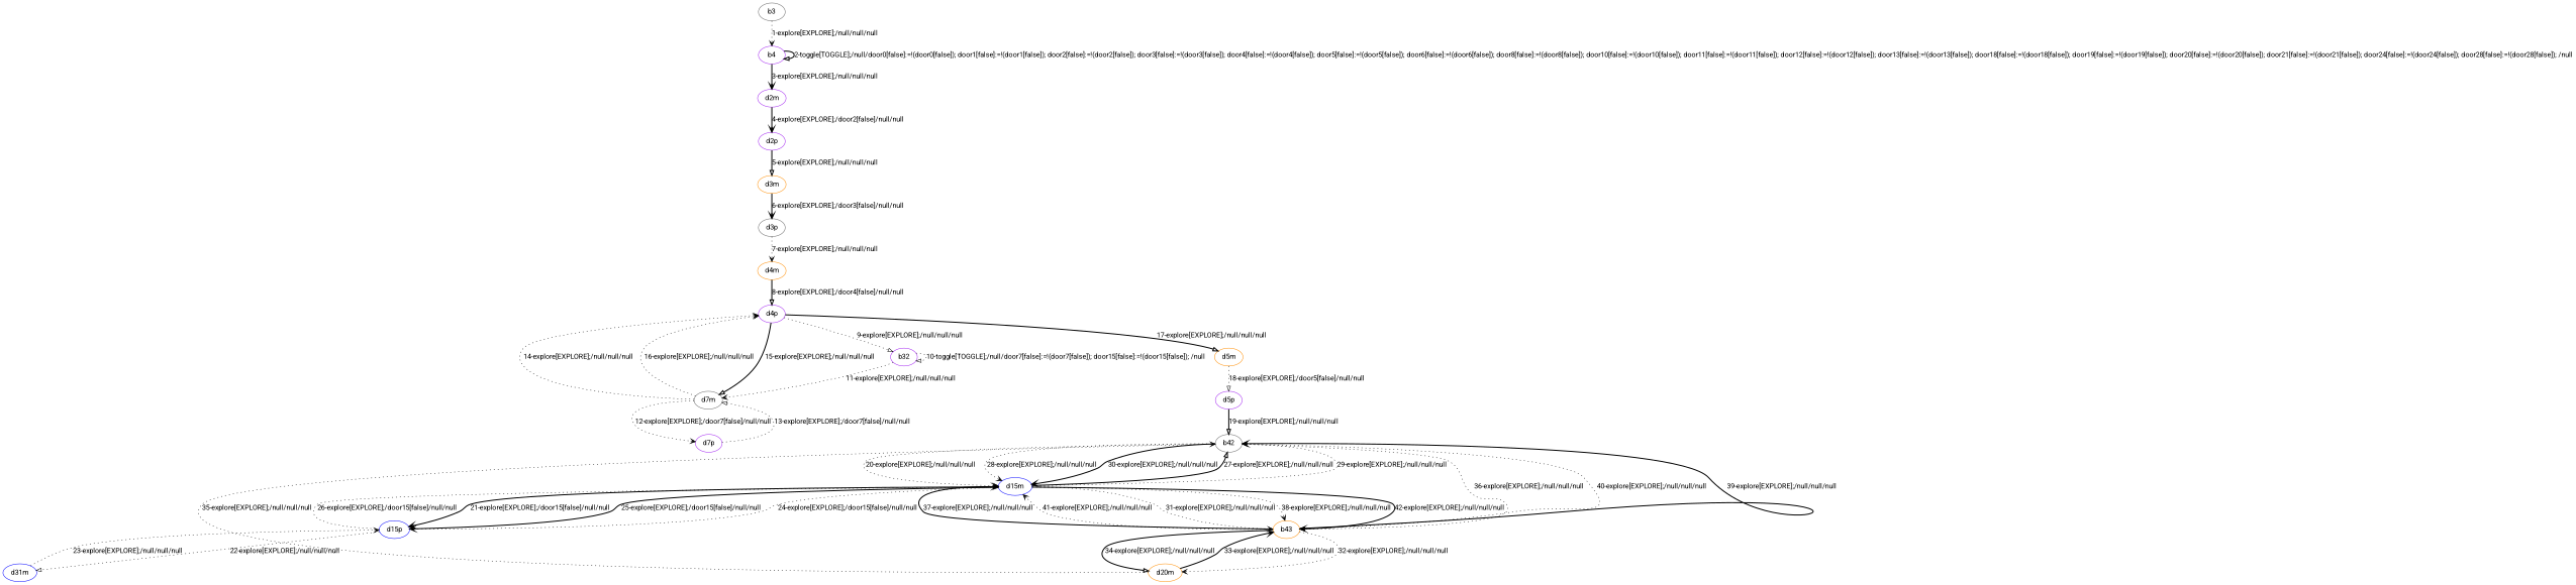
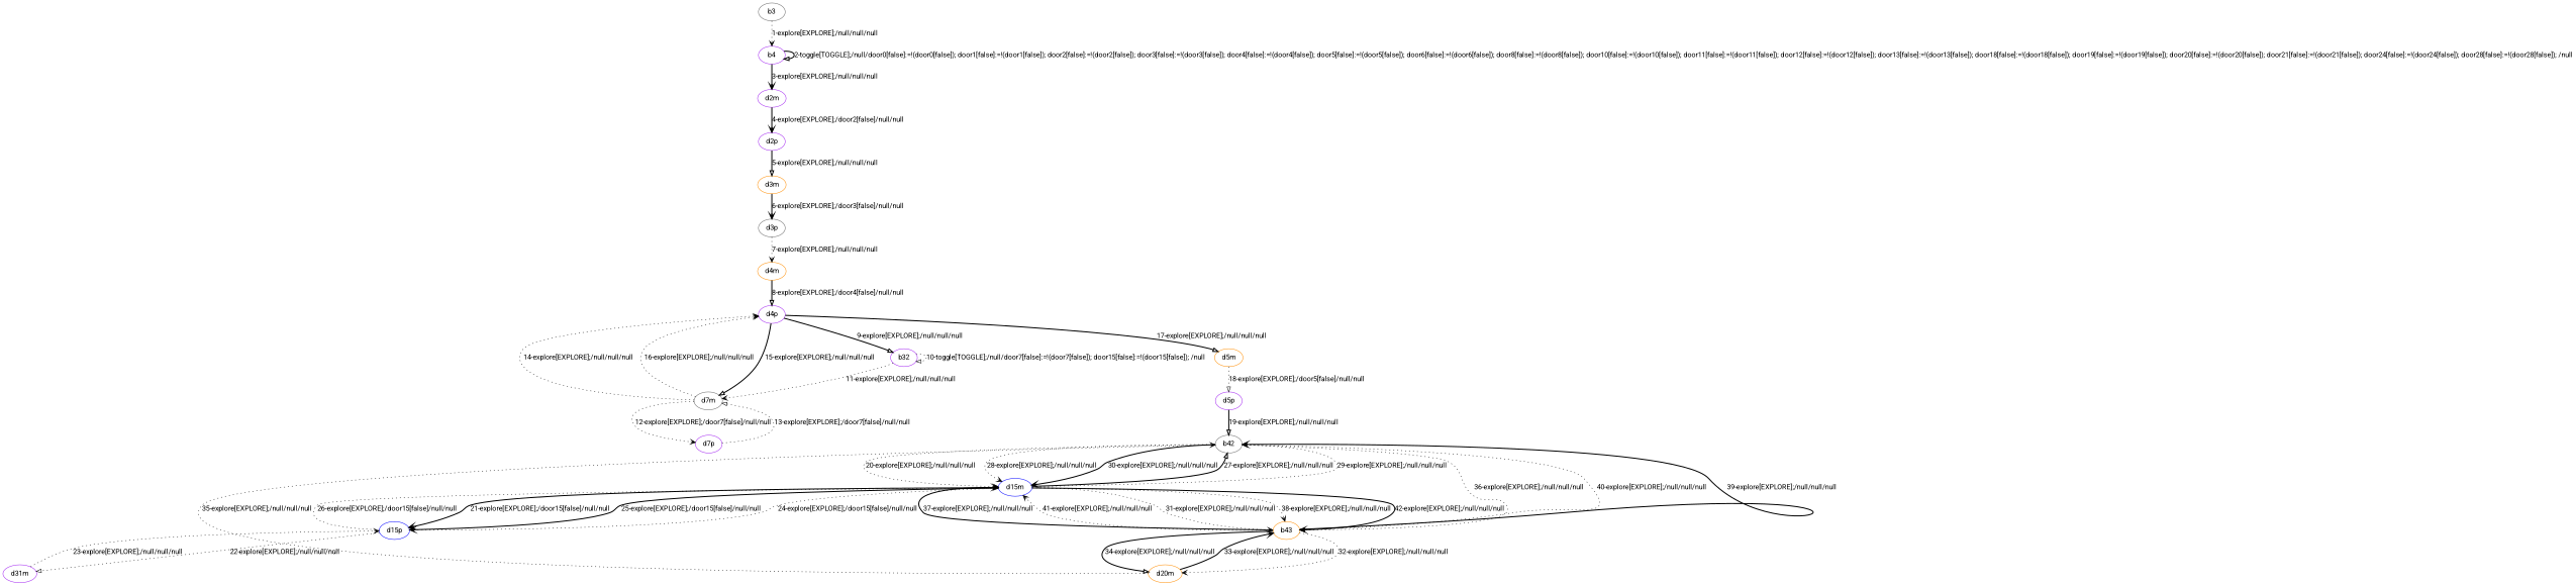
  digraph {
    fontname=Roboto
    node [color=purple fontname=Roboto]
    edge [arrowhead=vee fontname=Roboto style=dotted]
    b3 [color=gray40]
    b4
    d2m
    d2p
    d3m [color=darkorange]
    d3p [color=gray40]
    d4m [color=darkorange]
    d4p
    b32
    d7m [color=gray40]
    d5m [color=darkorange]
    d7p
    d5p
    b42 [color=gray40]
    d15m [color=blue]
    b43 [color=darkorange]
    d15p [color=blue]
    d20m [color=darkorange]
-   d31m [color=blue]
+   d31m
    b3 -> b4 [label="1-explore[EXPLORE];/null/null/null"]
    b4 -> b4 [arrowhead=onormal label="2-toggle[TOGGLE];/null/door0[false]:=!(door0[false]); door1[false]:=!(door1[false]); door2[false]:=!(door2[false]); door3[false]:=!(door3[false]); door4[false]:=!(door4[false]); door5[false]:=!(door5[false]); door6[false]:=!(door6[false]); door8[false]:=!(door8[false]); door10[false]:=!(door10[false]); door11[false]:=!(door11[false]); door12[false]:=!(door12[false]); door13[false]:=!(door13[false]); door18[false]:=!(door18[false]); door19[false]:=!(door19[false]); door20[false]:=!(door20[false]); door21[false]:=!(door21[false]); door24[false]:=!(door24[false]); door28[false]:=!(door28[false]); /null" style=bold]
    b4 -> d2m [label="3-explore[EXPLORE];/null/null/null" style=bold]
    d2m -> d2p [label="4-explore[EXPLORE];/door2[false]/null/null" style=bold]
    d2p -> d3m [arrowhead=onormal label="5-explore[EXPLORE];/null/null/null" style=bold]
    d3m -> d3p [label="6-explore[EXPLORE];/door3[false]/null/null" style=bold]
    d3p -> d4m [label="7-explore[EXPLORE];/null/null/null"]
    d4m -> d4p [arrowhead=onormal label="8-explore[EXPLORE];/door4[false]/null/null" style=bold]
-   d4p -> b32 [arrowhead=onormal label="9-explore[EXPLORE];/null/null/null"]
+   d4p -> b32 [arrowhead=onormal label="9-explore[EXPLORE];/null/null/null" style=bold]
    d4p -> d7m [arrowhead=onormal label="15-explore[EXPLORE];/null/null/null" style=bold]
    d4p -> d5m [arrowhead=onormal label="17-explore[EXPLORE];/null/null/null" style=bold]
    b32 -> b32 [arrowhead=onormal label="10-toggle[TOGGLE];/null/door7[false]:=!(door7[false]); door15[false]:=!(door15[false]); /null"]
    b32 -> d7m [label="11-explore[EXPLORE];/null/null/null"]
    d7m -> d4p [label="14-explore[EXPLORE];/null/null/null"]
    d7m -> d4p [label="16-explore[EXPLORE];/null/null/null"]
    d7m -> d7p [label="12-explore[EXPLORE];/door7[false]/null/null"]
    d5m -> d5p [arrowhead=onormal label="18-explore[EXPLORE];/door5[false]/null/null"]
    d7p -> d7m [arrowhead=onormal label="13-explore[EXPLORE];/door7[false]/null/null"]
    d5p -> b42 [arrowhead=onormal label="19-explore[EXPLORE];/null/null/null" style=bold]
    b42 -> d15m [label="20-explore[EXPLORE];/null/null/null"]
    b42 -> d15m [label="28-explore[EXPLORE];/null/null/null"]
    b42 -> d15m [label="30-explore[EXPLORE];/null/null/null" style=bold]
    b42 -> b43 [arrowhead=onormal label="36-explore[EXPLORE];/null/null/null"]
    b42 -> b43 [arrowhead=onormal label="40-explore[EXPLORE];/null/null/null"]
    d15m -> b42 [arrowhead=onormal label="27-explore[EXPLORE];/null/null/null" style=bold]
    d15m -> b42 [label="29-explore[EXPLORE];/null/null/null"]
    d15m -> b43 [label="31-explore[EXPLORE];/null/null/null"]
    d15m -> b43 [label="38-explore[EXPLORE];/null/null/null"]
    d15m -> b43 [label="42-explore[EXPLORE];/null/null/null" style=bold]
    d15m -> d15p [label="21-explore[EXPLORE];/door15[false]/null/null" style=bold]
    d15m -> d15p [label="25-explore[EXPLORE];/door15[false]/null/null" style=bold]
    b43 -> b42 [label="39-explore[EXPLORE];/null/null/null" style=bold]
    b43 -> d15m [label="37-explore[EXPLORE];/null/null/null" style=bold]
    b43 -> d15m [label="41-explore[EXPLORE];/null/null/null"]
    b43 -> d20m [label="32-explore[EXPLORE];/null/null/null"]
    b43 -> d20m [arrowhead=onormal label="34-explore[EXPLORE];/null/null/null" style=bold]
    d15p -> d15m [arrowhead=onormal label="24-explore[EXPLORE];/door15[false]/null/null"]
    d15p -> d15m [arrowhead=onormal label="26-explore[EXPLORE];/door15[false]/null/null"]
    d15p -> d31m [arrowhead=onormal label="22-explore[EXPLORE];/null/null/null"]
    d20m -> b42 [label="35-explore[EXPLORE];/null/null/null"]
    d20m -> b43 [label="33-explore[EXPLORE];/null/null/null" style=bold]
    d31m -> d15p [label="23-explore[EXPLORE];/null/null/null"]
  }
